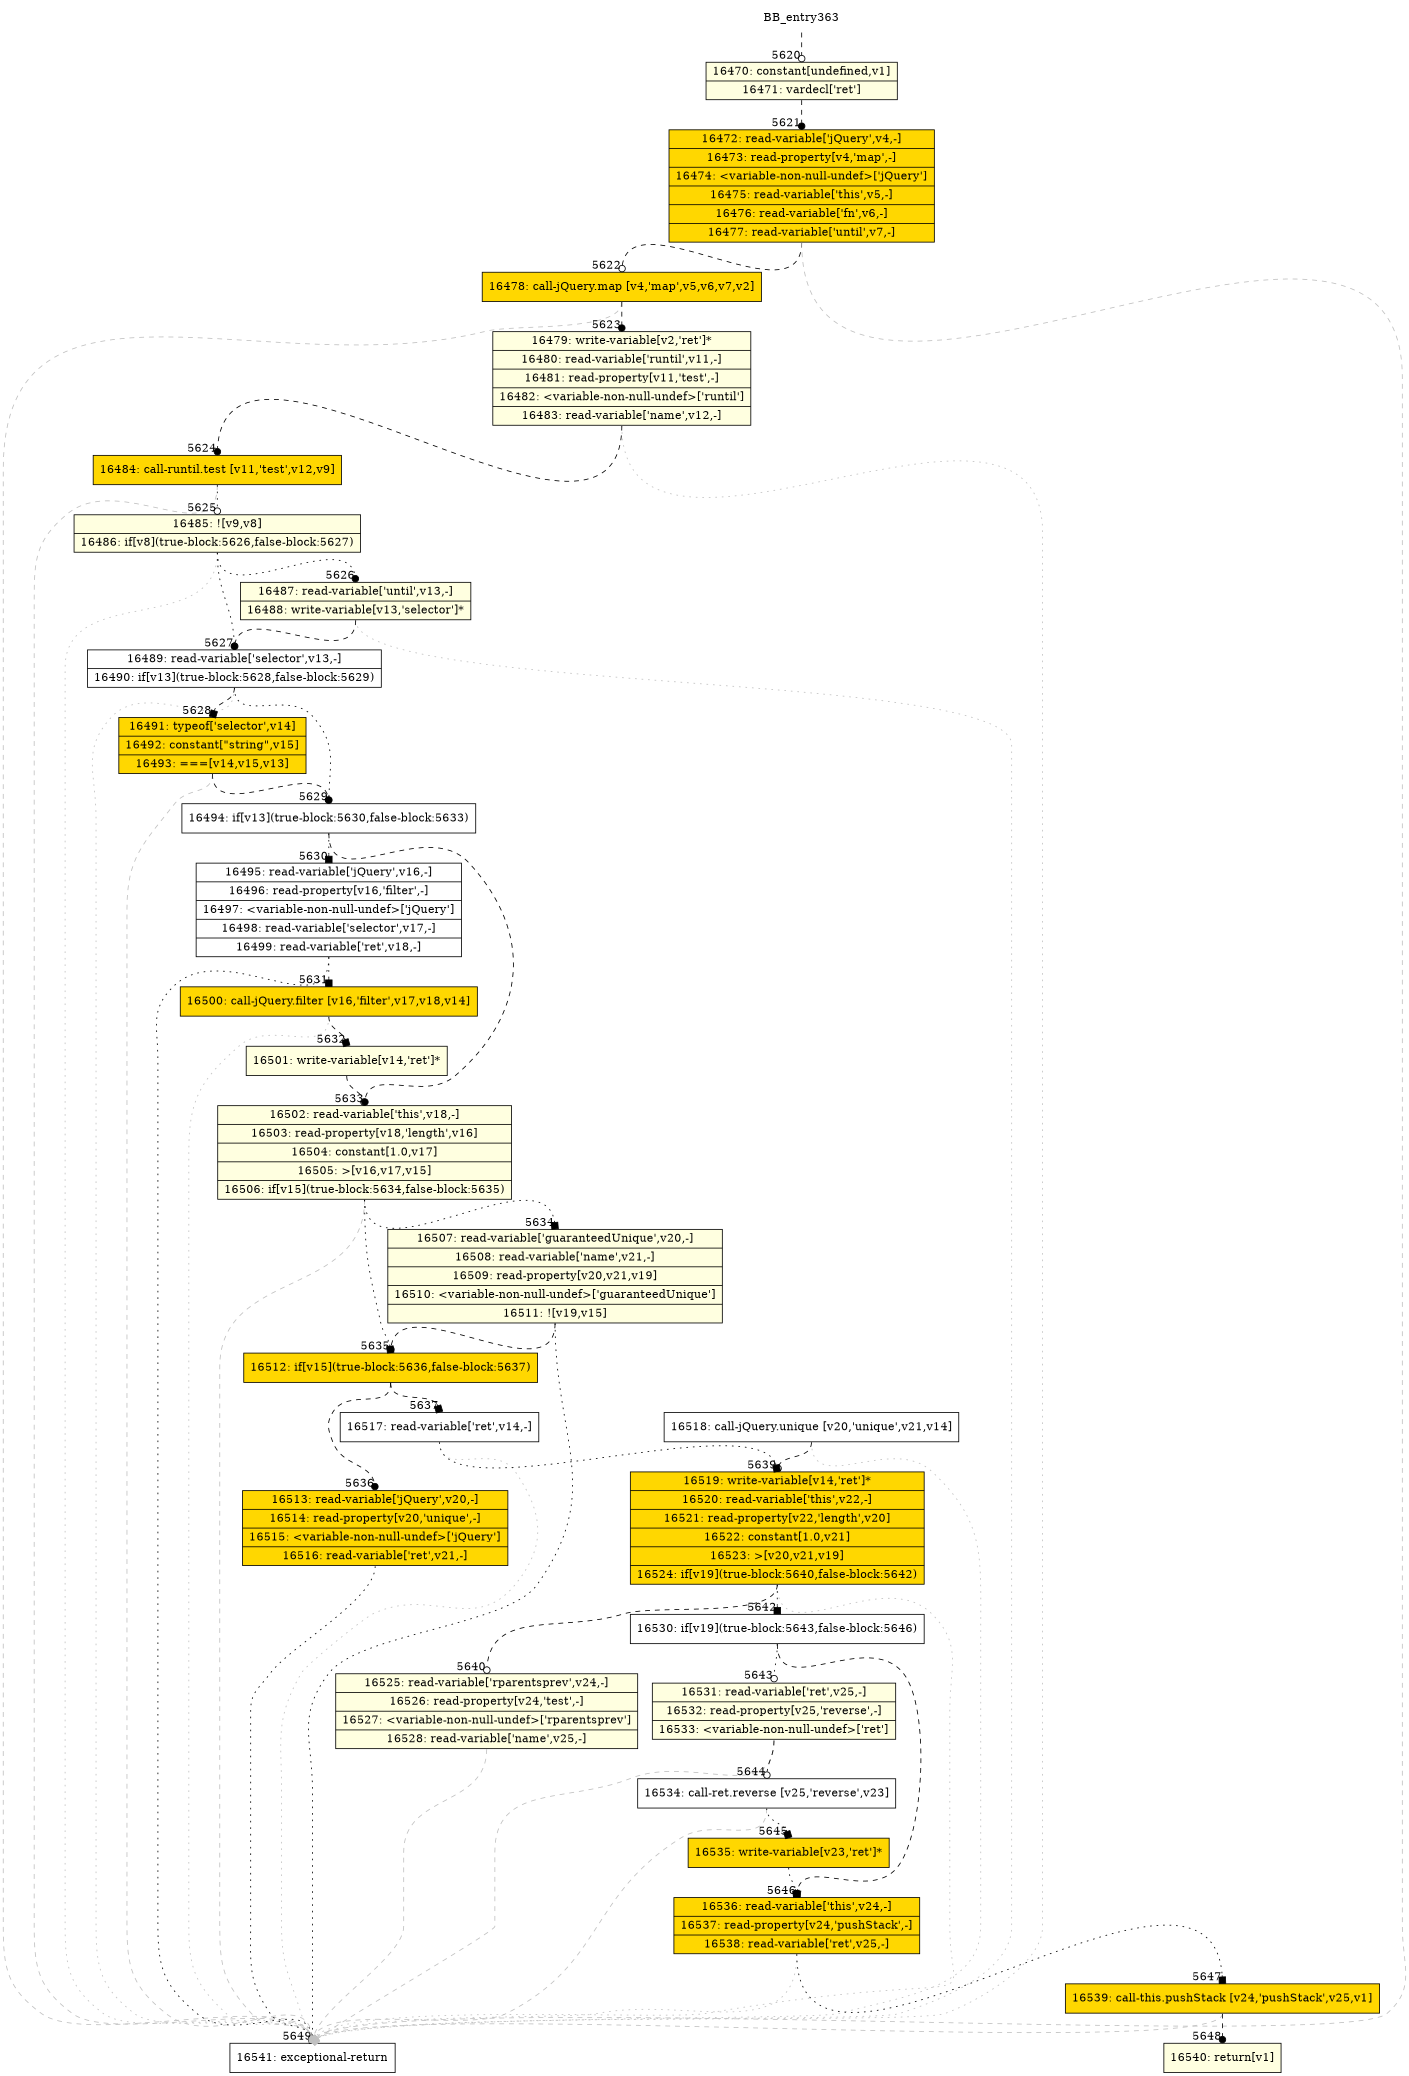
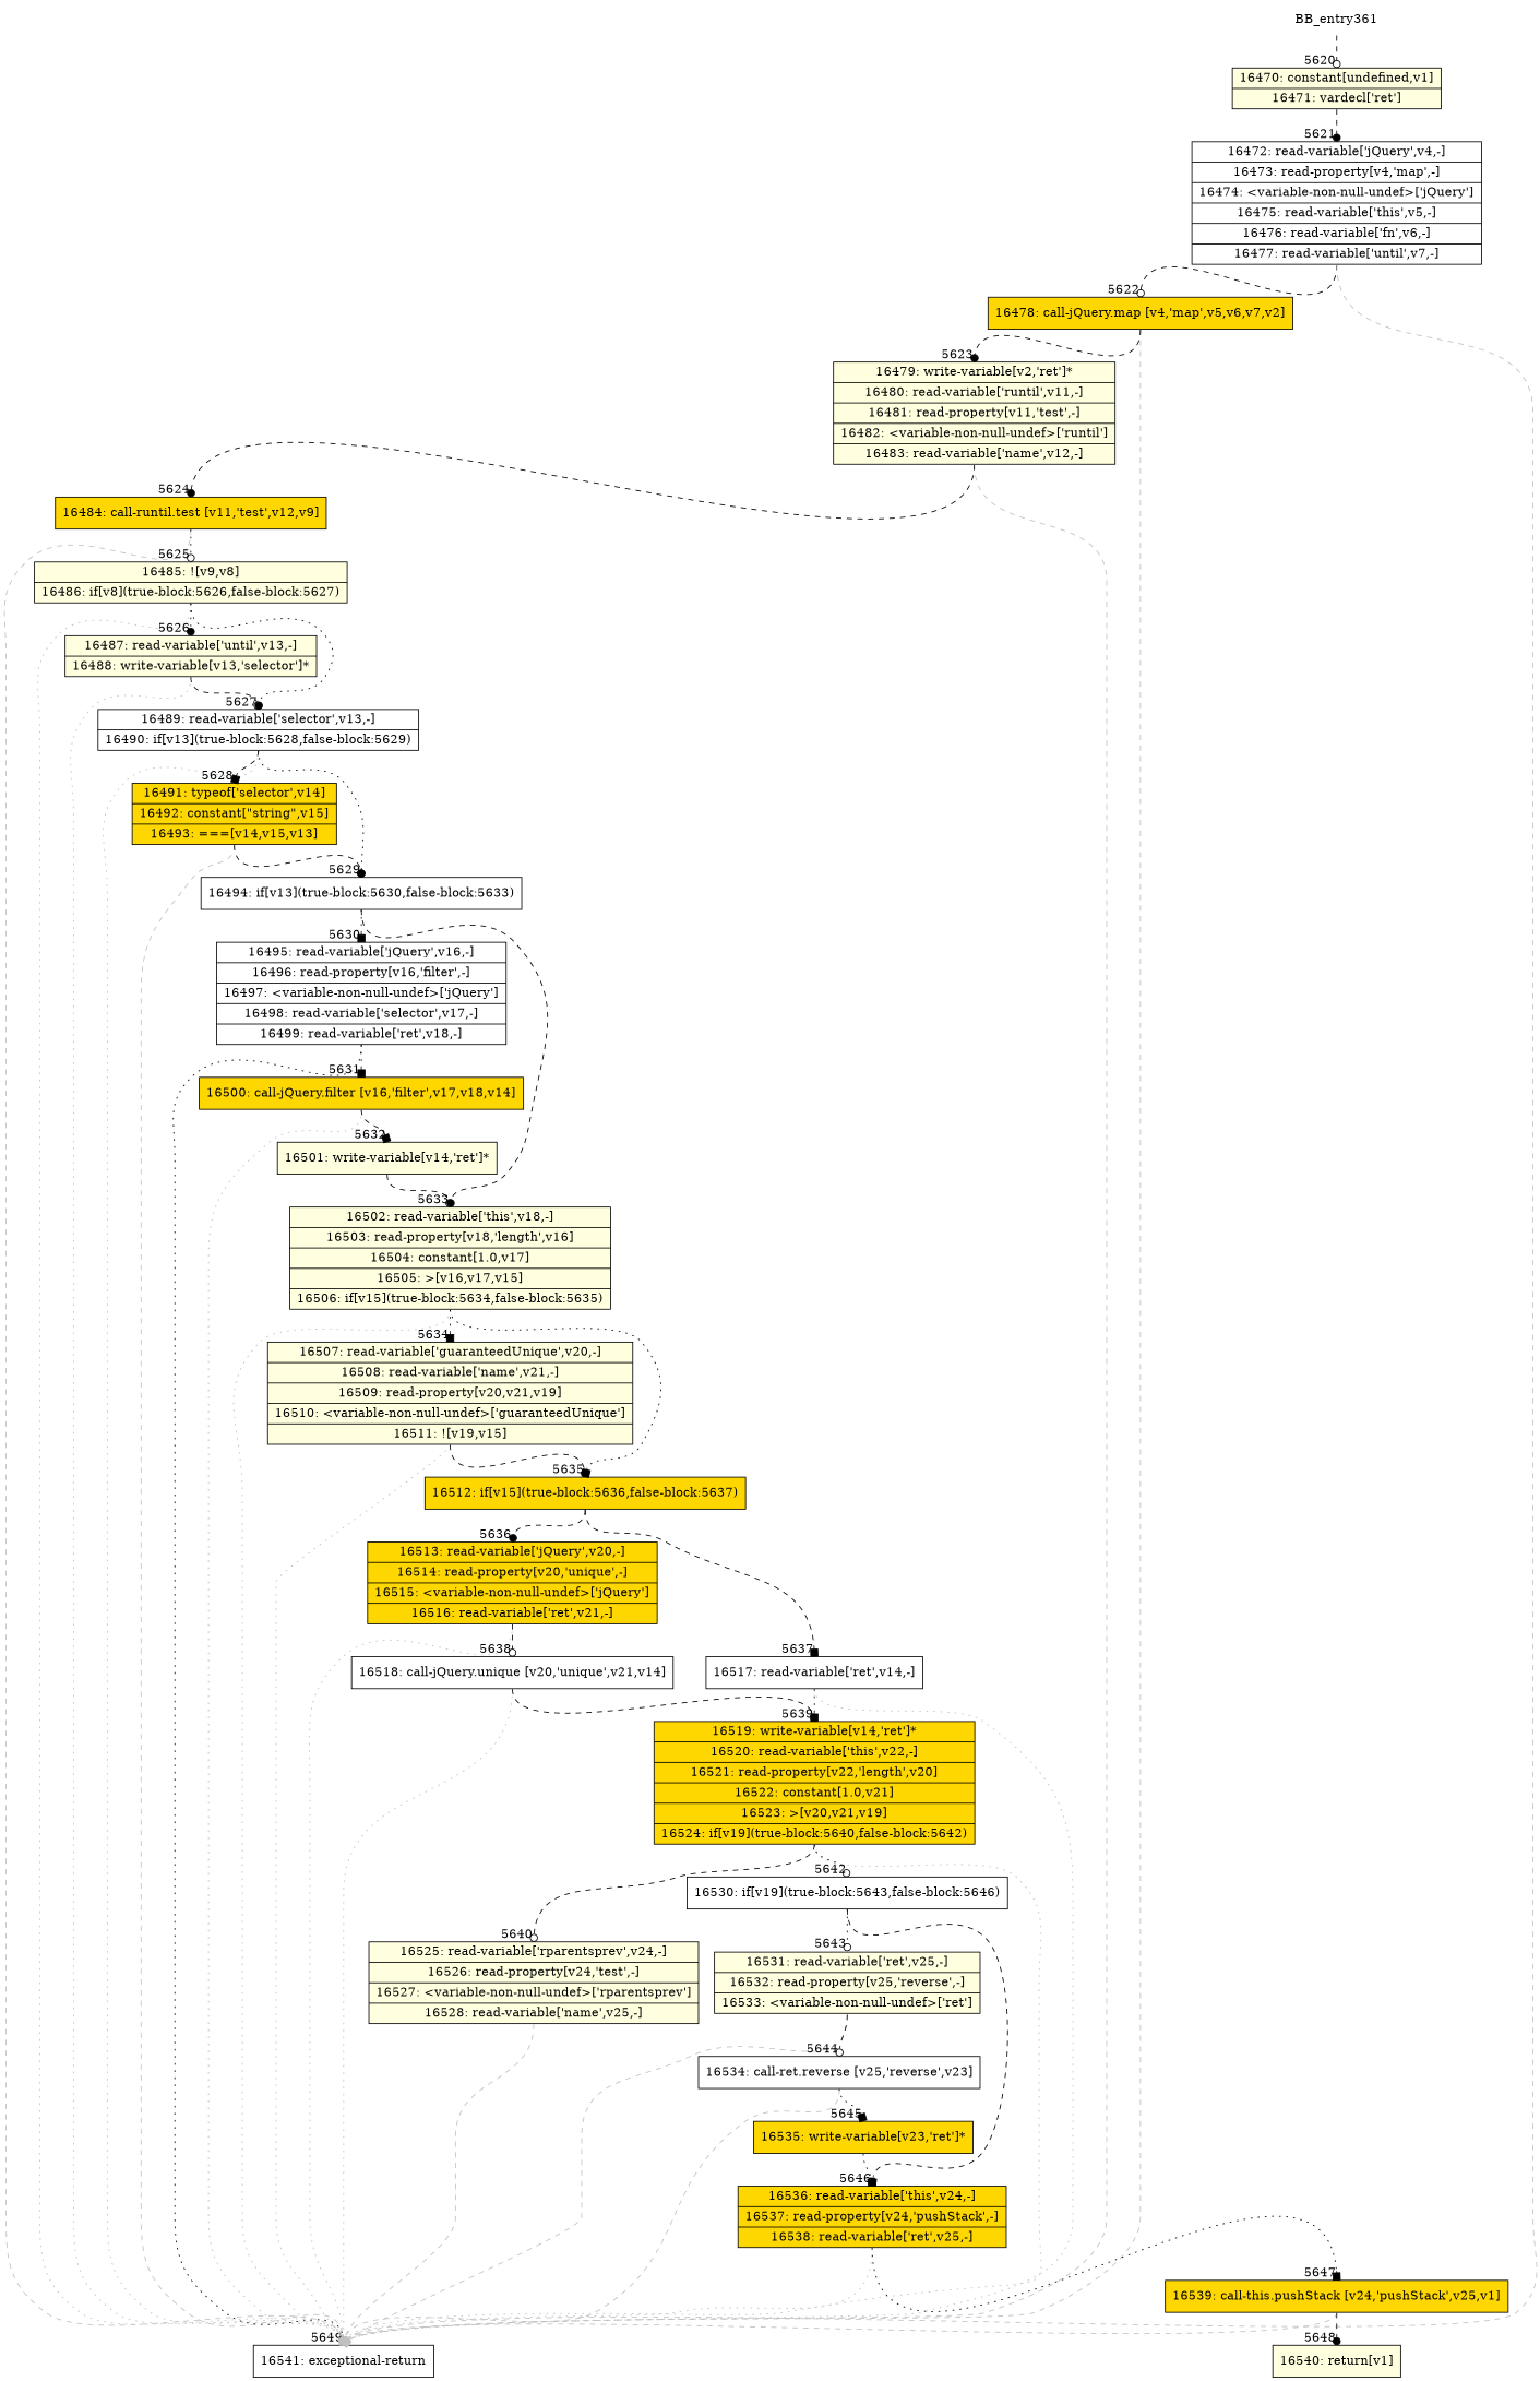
  digraph {
    rankdir=TD
    node [fillcolor=white shape=record style=filled]
    edge [arrowhead=box headport=n style=dashed tailport=s]
-   BB_entry363 [shape=none]
+   BB_entry363 [shape=none label=BB_entry361]
    n2 [fillcolor=lightyellow label="{16470: constant[undefined,v1]|16471: vardecl['ret']}"]
-   n3 [fillcolor=gold label="{16472: read-variable['jQuery',v4,-]|16473: read-property[v4,'map',-]|16474: \<variable-non-null-undef\>['jQuery']|16475: read-variable['this',v5,-]|16476: read-variable['fn',v6,-]|16477: read-variable['until',v7,-]}"]
+   n3 [label="{16472: read-variable['jQuery',v4,-]|16473: read-property[v4,'map',-]|16474: \<variable-non-null-undef\>['jQuery']|16475: read-variable['this',v5,-]|16476: read-variable['fn',v6,-]|16477: read-variable['until',v7,-]}"]
    n4 [fillcolor=gold label="{16478: call-jQuery.map [v4,'map',v5,v6,v7,v2]}"]
    n5 [label="{16541: exceptional-return}"]
    n6 [fillcolor=lightyellow label="{16479: write-variable[v2,'ret']*|16480: read-variable['runtil',v11,-]|16481: read-property[v11,'test',-]|16482: \<variable-non-null-undef\>['runtil']|16483: read-variable['name',v12,-]}"]
    n7 [fillcolor=gold label="{16484: call-runtil.test [v11,'test',v12,v9]}"]
    n8 [fillcolor=lightyellow label="{16485: ![v9,v8]|16486: if[v8](true-block:5626,false-block:5627)}"]
    n9 [fillcolor=lightyellow label="{16487: read-variable['until',v13,-]|16488: write-variable[v13,'selector']*}"]
    n10 [label="{16489: read-variable['selector',v13,-]|16490: if[v13](true-block:5628,false-block:5629)}"]
    n11 [label="{16494: if[v13](true-block:5630,false-block:5633)}"]
    n12 [fillcolor=gold label="{16491: typeof['selector',v14]|16492: constant[\"string\",v15]|16493: ===[v14,v15,v13]}"]
    n13 [label="{16495: read-variable['jQuery',v16,-]|16496: read-property[v16,'filter',-]|16497: \<variable-non-null-undef\>['jQuery']|16498: read-variable['selector',v17,-]|16499: read-variable['ret',v18,-]}"]
    n14 [fillcolor=lightyellow label="{16502: read-variable['this',v18,-]|16503: read-property[v18,'length',v16]|16504: constant[1.0,v17]|16505: \>[v16,v17,v15]|16506: if[v15](true-block:5634,false-block:5635)}"]
    n15 [fillcolor=gold label="{16500: call-jQuery.filter [v16,'filter',v17,v18,v14]}"]
    n16 [fillcolor=gold label="{16512: if[v15](true-block:5636,false-block:5637)}"]
    n17 [fillcolor=lightyellow label="{16507: read-variable['guaranteedUnique',v20,-]|16508: read-variable['name',v21,-]|16509: read-property[v20,v21,v19]|16510: \<variable-non-null-undef\>['guaranteedUnique']|16511: ![v19,v15]}"]
    n18 [fillcolor=lightyellow label="{16501: write-variable[v14,'ret']*}"]
    n19 [fillcolor=gold label="{16513: read-variable['jQuery',v20,-]|16514: read-property[v20,'unique',-]|16515: \<variable-non-null-undef\>['jQuery']|16516: read-variable['ret',v21,-]}"]
    n20 [label="{16517: read-variable['ret',v14,-]}"]
    n21 [label="{16518: call-jQuery.unique [v20,'unique',v21,v14]}"]
    n22 [fillcolor=gold label="{16519: write-variable[v14,'ret']*|16520: read-variable['this',v22,-]|16521: read-property[v22,'length',v20]|16522: constant[1.0,v21]|16523: \>[v20,v21,v19]|16524: if[v19](true-block:5640,false-block:5642)}"]
    n23 [label="{16530: if[v19](true-block:5643,false-block:5646)}"]
    n24 [fillcolor=lightyellow label="{16525: read-variable['rparentsprev',v24,-]|16526: read-property[v24,'test',-]|16527: \<variable-non-null-undef\>['rparentsprev']|16528: read-variable['name',v25,-]}"]
    n25 [fillcolor=lightyellow label="{16531: read-variable['ret',v25,-]|16532: read-property[v25,'reverse',-]|16533: \<variable-non-null-undef\>['ret']}"]
    n26 [fillcolor=gold label="{16536: read-variable['this',v24,-]|16537: read-property[v24,'pushStack',-]|16538: read-variable['ret',v25,-]}"]
    n27 [label="{16534: call-ret.reverse [v25,'reverse',v23]}"]
    n28 [fillcolor=gold label="{16539: call-this.pushStack [v24,'pushStack',v25,v1]}"]
    n29 [fillcolor=gold label="{16535: write-variable[v23,'ret']*}"]
    n30 [fillcolor=lightyellow label="{16540: return[v1]}"]
    BB_entry363 -> n2 [arrowhead=odot headlabel="    5620"]
    n2 -> n3 [arrowhead=dot headlabel="      5621"]
    n3 -> n4 [arrowhead=odot headlabel="      5622"]
    n3 -> n5 [color=gray headlabel="      5649"]
    n4 -> n5 [arrowhead=odot color=gray]
    n4 -> n6 [arrowhead=dot headlabel="      5623"]
-   n6 -> n5 [arrowhead=odot color=gray style=dotted]
+   n6 -> n5 [arrowhead=odot color=gray]
    n6 -> n7 [arrowhead=dot headlabel="      5624"]
    n7 -> n5 [arrowhead=odot color=gray]
    n7 -> n8 [arrowhead=odot headlabel="      5625" style=dotted]
    n8 -> n5 [arrowhead=dot color=gray style=dotted]
    n8 -> n9 [arrowhead=dot headlabel="      5626" style=dotted]
    n8 -> n10 [arrowhead=dot headlabel="      5627" style=dotted]
    n9 -> n5 [color=gray style=dotted]
    n9 -> n10 [arrowhead=odot]
    n10 -> n5 [arrowhead=odot color=gray style=dotted]
    n10 -> n11 [arrowhead=dot headlabel="      5629" style=dotted]
    n10 -> n12 [headlabel="      5628"]
    n11 -> n13 [headlabel="      5630" style=dotted]
    n11 -> n14 [arrowhead=dot headlabel="      5633"]
    n12 -> n5 [arrowhead=odot color=gray]
    n12 -> n11 [arrowhead=dot]
    n13 -> n5 [color=black style=dotted]
    n13 -> n15 [headlabel="      5631" style=dotted]
-   n14 -> n5 [arrowhead=odot color=gray]
+   n14 -> n5 [arrowhead=odot color=gray style=dotted]
    n14 -> n16 [headlabel="      5635" style=dotted]
    n14 -> n17 [headlabel="      5634" style=dotted]
    n15 -> n5 [arrowhead=dot color=gray style=dotted]
    n15 -> n18 [headlabel="      5632"]
    n16 -> n19 [arrowhead=dot headlabel="      5636"]
    n16 -> n20 [headlabel="      5637"]
-   n17 -> n5 [color=black style=dotted]
+   n17 -> n5 [color=gray style=dotted]
    n17 -> n16 [arrowhead=dot]
    n18 -> n14 [arrowhead=odot]
-   n19 -> n5 [arrowhead=dot color=black style=dotted]
+   n19 -> n5 [arrowhead=dot color=gray style=dotted]
+   n19 -> n21 [arrowhead=odot headlabel="      5638"]
    n20 -> n5 [arrowhead=dot color=gray style=dotted]
    n20 -> n22 [headlabel="      5639" style=dotted]
    n21 -> n5 [arrowhead=odot color=gray style=dotted]
    n21 -> n22 [arrowhead=odot]
    n22 -> n5 [color=gray style=dotted]
-   n22 -> n23 [headlabel="      5642" style=dotted]
+   n22 -> n23 [arrowhead=odot headlabel="      5642" style=dotted]
    n22 -> n24 [arrowhead=odot headlabel="      5640"]
    n23 -> n25 [arrowhead=odot headlabel="      5643" style=dotted]
    n23 -> n26 [headlabel="      5646"]
    n24 -> n5 [color=gray]
    n25 -> n5 [color=gray]
    n25 -> n27 [arrowhead=odot headlabel="      5644"]
    n26 -> n5 [arrowhead=dot color=gray style=dotted]
    n26 -> n28 [headlabel="      5647" style=dotted]
    n27 -> n5 [arrowhead=odot color=gray]
    n27 -> n29 [headlabel="      5645" style=dotted]
    n28 -> n5 [color=gray]
    n28 -> n30 [arrowhead=dot headlabel="      5648"]
    n29 -> n26 [style=dotted]
  }
